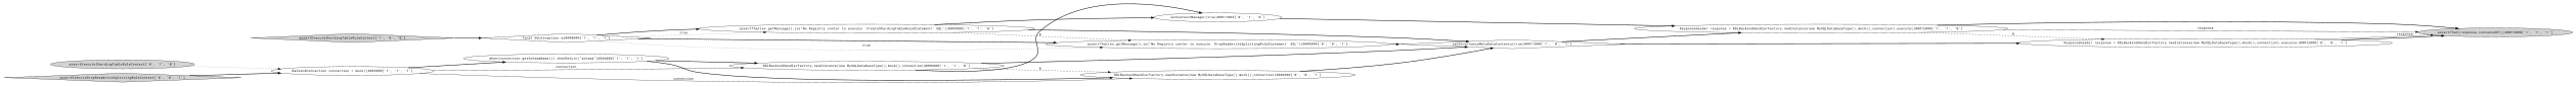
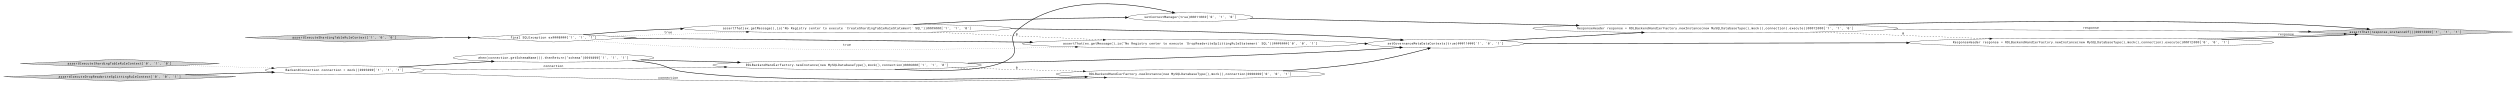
  digraph {
    fontname="Roboto Mono"
    rankdir=LR
    node [fillcolor=white fontname="Roboto Mono" shape=ellipse style=filled]
    edge [fontname="Roboto Mono" style=bold]
    n1 [label="assertThat(ex.getMessage(),is(\"No Registry center to execute `CreateShardingTableRuleStatement` SQL\"))@@@9@@@['1', '1', '0']"]
    n2 [label="setContextManager(true)@@@11@@@['0', '1', '0']"]
    n3 [label="assertThat(ex.getMessage(),is(\"No Registry center to execute `DropReadwriteSplittingRuleStatement` SQL\"))@@@9@@@['0', '0', '1']"]
-   n4 [label="setGovernanceMetaDataContexts(true)@@@11@@@['1', '0', '1']" shape=diamond]
+   n4 [label="setGovernanceMetaDataContexts(true)@@@11@@@['1', '0', '1']"]
    n5 [label="ResponseHeader response = RDLBackendHandlerFactory.newInstance(new MySQLDatabaseType(),mock(),connection).execute()@@@12@@@['1', '1', '0']"]
    n6 [label="ResponseHeader response = RDLBackendHandlerFactory.newInstance(new MySQLDatabaseType(),mock(),connection).execute()@@@12@@@['0', '0', '1']"]
    n7 [label="when(connection.getSchemaName()).thenReturn(\"schema\")@@@4@@@['1', '1', '1']"]
    n8 [label="RDLBackendHandlerFactory.newInstance(new MySQLDatabaseType(),mock(),connection)@@@6@@@['1', '1', '0']"]
    n9 [label="RDLBackendHandlerFactory.newInstance(new MySQLDatabaseType(),mock(),connection)@@@6@@@['0', '0', '1']"]
-   n10 [fillcolor=lightgray label="assertThat(response,instanceOf())@@@13@@@['1', '1', '1']"]
+   n10 [fillcolor=lightgray label="assertThat(response,instanceOf())@@@13@@@['1', '1', '1']" shape=diamond]
    n11 [label="final SQLException ex@@@8@@@['1', '1', '1']" shape=diamond]
    n12 [label="BackendConnection connection = mock()@@@3@@@['1', '1', '1']"]
-   n13 [fillcolor=lightgray label="assertExecuteShardingTableRuleContext['0', '1', '0']"]
+   n13 [fillcolor=lightgray label="assertExecuteShardingTableRuleContext['0', '1', '0']" shape=diamond]
    n14 [fillcolor=lightgray label="assertExecuteDropReadwriteSplittingRuleContext['0', '0', '1']" shape=diamond]
    n15 [fillcolor=lightgray label="assertExecuteShardingTableRuleContext['1', '0', '0']" shape=diamond]
    n1 -> n2
    n1 -> n3 [label=0 style=dashed]
    n1 -> n4
    n2 -> n5
    n3 -> n4
    n4 -> n5
    n4 -> n6
    n5 -> n6 [label=0 style=dashed]
    n5 -> n10
    n5 -> n10 [label=response style=solid]
    n6 -> n10 [label=response style=solid]
    n6 -> n10
    n7 -> n8
    n7 -> n9
    n8 -> n2
    n8 -> n4
    n8 -> n9 [label=0 style=dashed]
    n9 -> n4
    n11 -> n1
    n11 -> n1 [label=true style=dotted]
    n11 -> n3
    n11 -> n3 [label=true style=dotted]
    n12 -> n7
    n12 -> n8 [label=connection style=solid]
    n12 -> n9 [label=connection style=solid]
    n13 -> n12 [style=dotted]
    n14 -> n12
    n15 -> n11
  }
